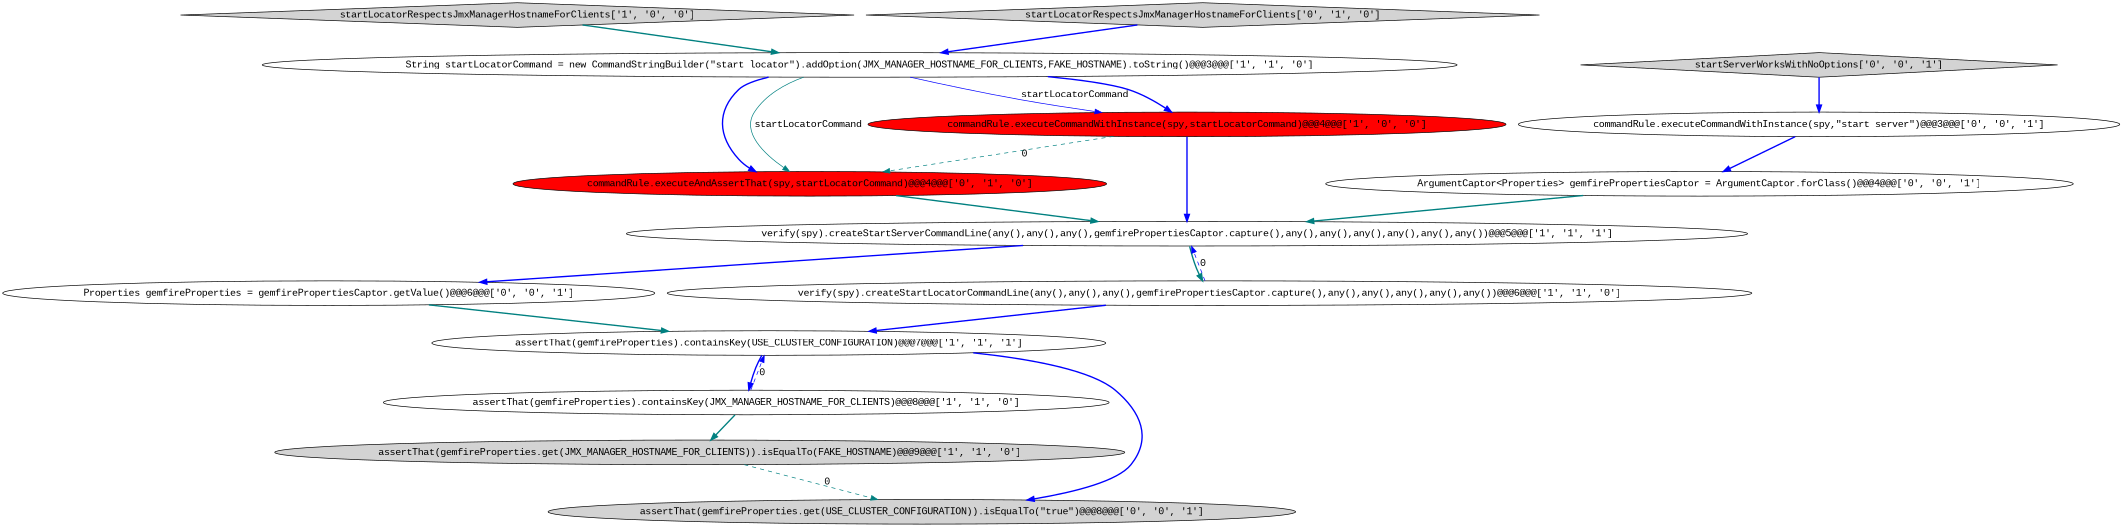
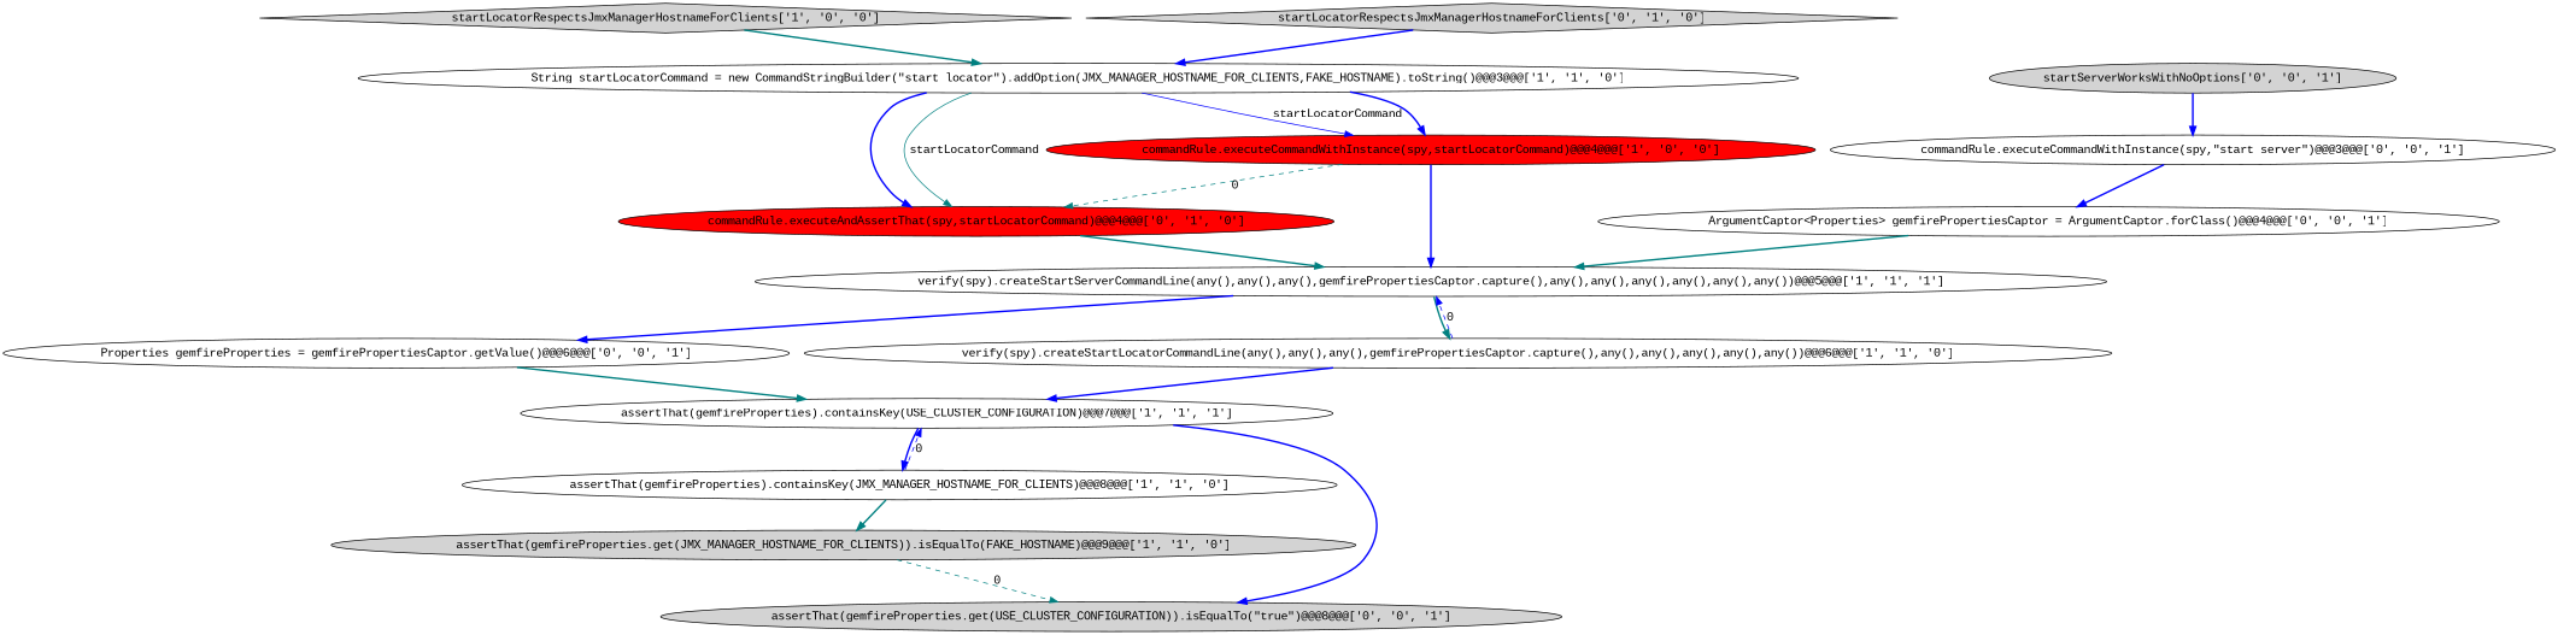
  digraph {
    fontname="Liberation Mono"
    node [fillcolor=white shape=ellipse style=filled fontname="Liberation Mono"]
    edge [style=bold color=blue fontname="Liberation Mono"]
    n1 [label="commandRule.executeCommandWithInstance(spy,\"start server\")@@@3@@@['0', '0', '1']"]
    n2 [label="ArgumentCaptor<Properties> gemfirePropertiesCaptor = ArgumentCaptor.forClass()@@@4@@@['0', '0', '1']"]
    n3 [fillcolor=lightgray label="startLocatorRespectsJmxManagerHostnameForClients['1', '0', '0']" shape=diamond]
    n4 [label="String startLocatorCommand = new CommandStringBuilder(\"start locator\").addOption(JMX_MANAGER_HOSTNAME_FOR_CLIENTS,FAKE_HOSTNAME).toString()@@@3@@@['1', '1', '0']"]
    n5 [label="verify(spy).createStartServerCommandLine(any(),any(),any(),gemfirePropertiesCaptor.capture(),any(),any(),any(),any(),any(),any())@@@5@@@['1', '1', '1']"]
    n6 [label="assertThat(gemfireProperties).containsKey(JMX_MANAGER_HOSTNAME_FOR_CLIENTS)@@@8@@@['1', '1', '0']"]
    n7 [fillcolor=lightgray label="assertThat(gemfireProperties.get(JMX_MANAGER_HOSTNAME_FOR_CLIENTS)).isEqualTo(FAKE_HOSTNAME)@@@9@@@['1', '1', '0']"]
    n8 [label="assertThat(gemfireProperties).containsKey(USE_CLUSTER_CONFIGURATION)@@@7@@@['1', '1', '1']"]
    n9 [fillcolor=lightgray label="assertThat(gemfireProperties.get(USE_CLUSTER_CONFIGURATION)).isEqualTo(\"true\")@@@8@@@['0', '0', '1']"]
    n10 [fillcolor=red label="commandRule.executeAndAssertThat(spy,startLocatorCommand)@@@4@@@['0', '1', '0']"]
    n11 [fillcolor=red label="commandRule.executeCommandWithInstance(spy,startLocatorCommand)@@@4@@@['1', '0', '0']"]
    n12 [label="Properties gemfireProperties = gemfirePropertiesCaptor.getValue()@@@6@@@['0', '0', '1']"]
    n13 [label="verify(spy).createStartLocatorCommandLine(any(),any(),any(),gemfirePropertiesCaptor.capture(),any(),any(),any(),any(),any())@@@6@@@['1', '1', '0']"]
-   n14 [fillcolor=lightgray label="startServerWorksWithNoOptions['0', '0', '1']" shape=diamond]
+   n14 [fillcolor=lightgray label="startServerWorksWithNoOptions['0', '0', '1']"]
    n15 [fillcolor=lightgray label="startLocatorRespectsJmxManagerHostnameForClients['0', '1', '0']" shape=diamond]
    n1 -> n2
    n2 -> n5 [color=teal]
    n3 -> n4 [color=teal]
    n4 -> n10
    n4 -> n10 [label=startLocatorCommand style=solid color=teal]
    n4 -> n11 [label=startLocatorCommand style=solid]
    n4 -> n11
    n5 -> n12
    n5 -> n13 [color=teal]
    n6 -> n7 [color=teal]
    n6 -> n8 [label=0 style=dashed]
    n7 -> n9 [label=0 style=dashed color=teal]
    n8 -> n6
    n8 -> n9
    n10 -> n5 [color=teal]
    n11 -> n5
    n11 -> n10 [label=0 style=dashed color=teal]
    n12 -> n8 [color=teal]
    n13 -> n5 [label=0 style=dashed]
    n13 -> n8
    n14 -> n1
    n15 -> n4
  }
